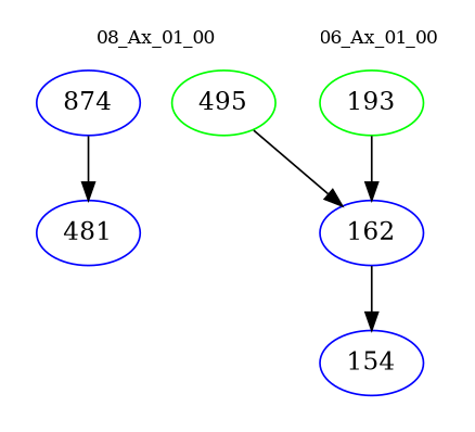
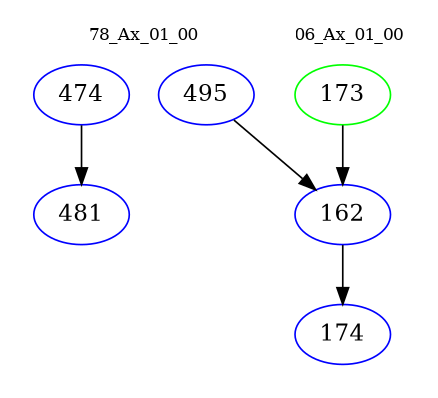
  digraph {
    node [color=blue]
    edge [color=black]
-   n1 [color=green label=495]
-   n2 [label=874]
+   n1 [label=495]
+   n2 [label=474]
    n3 [label=481]
-   n4 [color=green label=193]
+   n4 [color=green label=173]
    n5 [label=162]
-   n6 [label=154]
+   n6 [label=174]
    subgraph cluster_1 {
      color=white
      fontsize=10
-     label="08_Ax_01_00"
+     label="78_Ax_01_00"
      n1
      n2
      n3
    }
    subgraph cluster_2 {
      color=white
      fontsize=10
      label="06_Ax_01_00"
      n4
      n5
      n6
    }
    n1 -> n5
    n2 -> n3
    n4 -> n5
    n5 -> n6
  }
